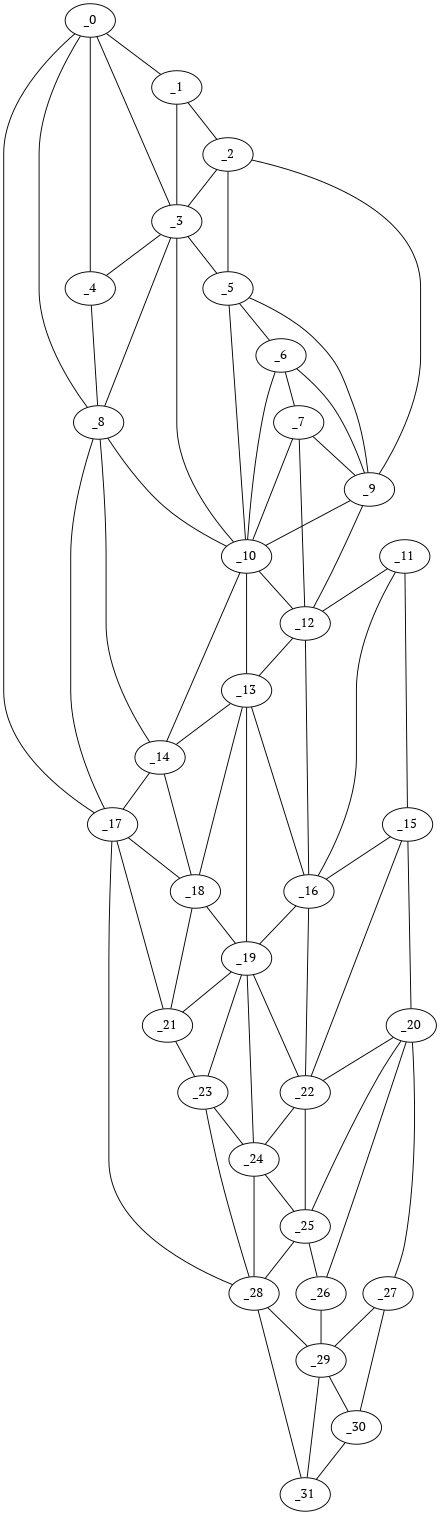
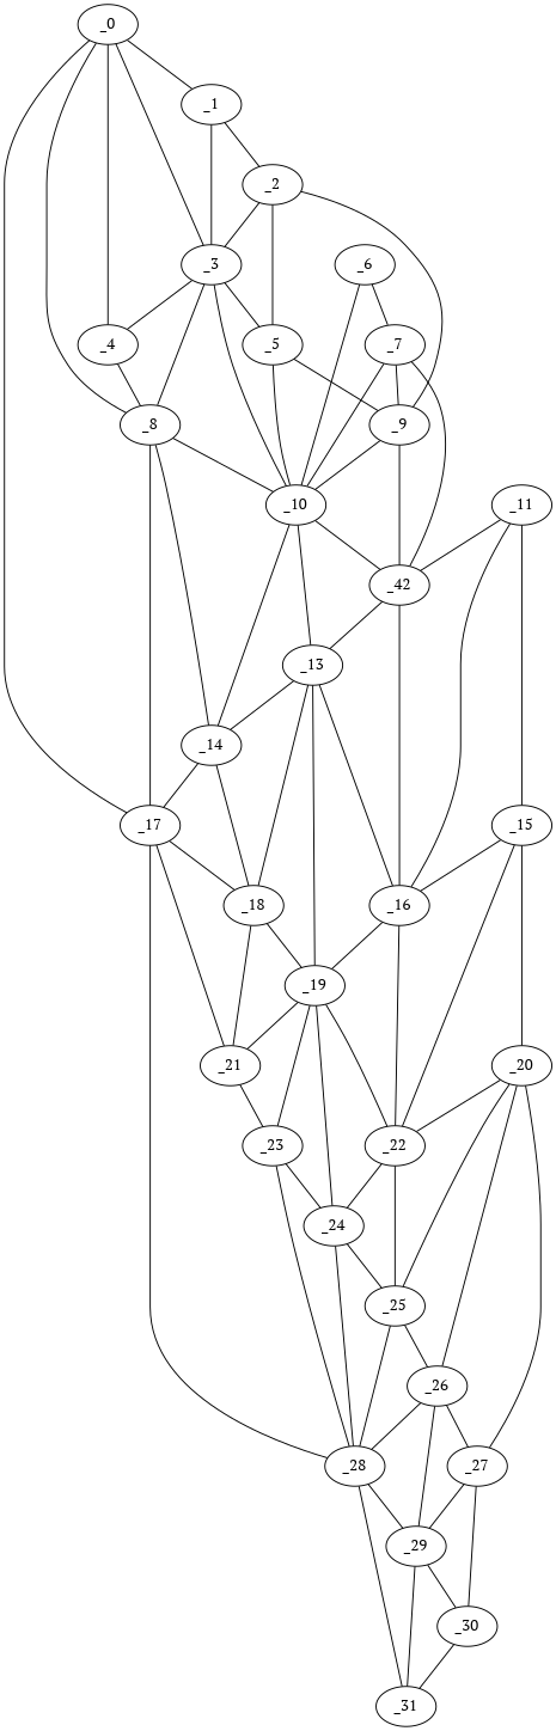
  graph {
    fontname="PT Serif"
    node [fontname="PT Serif" x=17 y=90]
    edge [fontname="PT Serif" valence=2]
    _0 [x=6]
    _1 [x=7 y=76]
    _3 [y=80]
    _4
    _8 [x=39 y=95]
    _17 [x=70 y=101]
    _2 [x=16 y=68]
    _5 [x=24 y=63]
    _10 [x=44 y=81]
    _14 [x=62 y=98]
    _18 [x=72 y=83]
    _21 [x=81 y=87]
    _28 [x=109 y=68]
    _9 [x=40 y=48]
    _6 [x=29 y=60]
-   _12 [x=51 y=59]
+   _12 [x=51 y=59 label=_42]
    _13 [x=57 y=75]
    _19 [x=76 y=76]
    _23 [x=86 y=78]
    _29 [x=120 y=48]
    _31 [x=123 y=52]
    _7 [x=34 y=59]
    _16 [x=66 y=62]
    _11 [x=51 y=40]
    _15 [x=65 y=30]
    _22 [x=83 y=56]
    _20 [x=79 y=28]
    _24 [x=89 y=65]
    _25 [x=90 y=49]
    _26 [x=99 y=39]
    _27 [x=107 y=33]
    _30 [x=121 y=38]
    _0 -- _1 [valence=1]
    _0 -- _3
    _0 -- _4 [valence=1]
    _0 -- _8 [valence=1]
    _0 -- _17 [valence=1]
    _1 -- _3 [valence=1]
    _1 -- _2 [valence=1]
    _3 -- _4
    _3 -- _8
    _3 -- _5 [valence=1]
    _3 -- _10 [valence=1]
    _4 -- _8
    _8 -- _17
    _8 -- _10 [valence=1]
    _8 -- _14
    _17 -- _18 [valence=1]
    _17 -- _21
    _17 -- _28 [valence=1]
    _2 -- _3
    _2 -- _5
    _2 -- _9 [valence=1]
    _5 -- _10
    _5 -- _9
-   _5 -- _6
    _10 -- _14
    _10 -- _12 [valence=1]
    _10 -- _13 [valence=1]
    _14 -- _17 [valence=1]
    _14 -- _18
    _18 -- _21
    _18 -- _19 [valence=1]
    _21 -- _23
    _28 -- _29
    _28 -- _31 [valence=1]
    _9 -- _10 [valence=1]
    _9 -- _12
    _6 -- _10
-   _6 -- _9
    _6 -- _7
    _12 -- _13
    _12 -- _16
    _13 -- _14
    _13 -- _18 [valence=1]
    _13 -- _19
    _13 -- _16
    _19 -- _21 [valence=1]
    _19 -- _23
    _19 -- _22 [valence=1]
    _19 -- _24
    _23 -- _28 [valence=1]
    _23 -- _24 [valence=1]
    _29 -- _31
    _29 -- _30 [valence=1]
    _7 -- _10
    _7 -- _9
    _7 -- _12
    _16 -- _19
    _16 -- _22 [valence=1]
    _11 -- _12 [valence=1]
    _11 -- _16 [valence=1]
    _11 -- _15 [valence=1]
    _15 -- _16
    _15 -- _22
    _15 -- _20 [valence=1]
    _22 -- _24
    _22 -- _25
    _20 -- _22
    _20 -- _25 [valence=1]
    _20 -- _26
    _20 -- _27 [valence=1]
    _24 -- _28
    _24 -- _25
    _25 -- _28
    _25 -- _26
+   _26 -- _28
    _26 -- _29
+   _26 -- _27 [valence=1]
    _27 -- _29
    _27 -- _30 [valence=1]
    _30 -- _31 [valence=1]
  }
